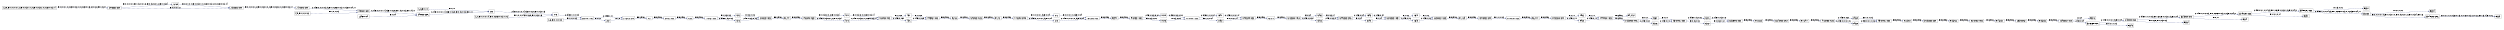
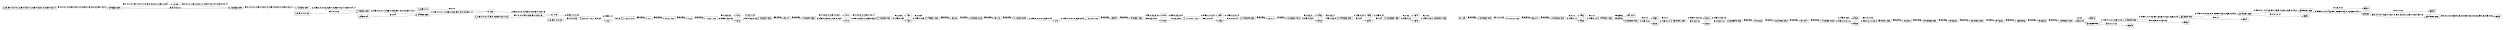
  digraph {
    rankdir=LR
    node [shape=box]
    edge [color="#001267"]
    "469GTGA...CAG"
    "B4-713"
    n3 [label="714GGTC...GTTC"]
    "B6-1612"
    "1613AGCC...TGC"
    "1698A"
    "1698G"
    "-187CT"
    "-185GCAG...CTT"
    "-142CCTG...GTT"
    "-26GTTC...TCA"
    "-11GAGG...ATC"
    "-12A"
    "B0-1"
    "1021CTCC...GGG"
    "1289G"
    "1289A"
    "1290AGTT...CAG"
    "3364ATCT...CCC"
    "3379TGTT...CAA"
    E3379
    "3390TGTG...CAG"
    E3390
    "B12-3022"
    "3023GGAG...AAG"
    "B13-3066"
    "S-28-E*01:10"
    "-28A"
    "-27A"
    "3345TTTT...TGA"
    E3364
    "2638ATTG...CAG"
    "B10-2883"
    "2884GTGG...AGT"
-   "761A"
    "761G"
    "1699GAGA...AGC"
    "1829A"
    "1829C"
    "3067GTGA...TAG"
    "B14-3232"
    "448G"
    "449TACA...CCG"
    "B3-468"
    "-90TCTA...CAT"
    "428CTGC...CTA"
    "448C"
    "427T"
    "1890GTAA...GTT"
    "2000CCCT...CAG"
    "B8-2014"
    "S-27-E*01:01:01:04;E*01:08N;E*01:03:01:03"
    "2937GTGG...CAG"
    E3502
    n55 [label="3582AG"]
    E3504
    "3504TGCG...AGG"
    "2918GTAA...GAG"
    "2936T"
    "2936C"
    "B2-197"
    "198GCTC...GAA"
    "427C"
    "2336G"
    "2337GTGG...GAC"
    "2637G"
    "2637A"
    "1830GAGA...CTA"
    "1864T"
    "1864C"
    "2336C"
    "B11-2917"
    "3239GACA...CCC"
    E3316
    "3316CTAT...CTC"
    E3345
    "-39CCGG...AAG"
    "1865CCGA...GGA"
    "B7-1889"
    "67GTGA...GGG"
    "131A"
    "131G"
    "132CGAA...CAG"
    "3233CCTGA"
    "B15-3238"
    "762GGCG...TGG"
    "B5-990"
    "1020T"
    "-300CAAA...ACT"
    "2099TTGC...CAG"
    "B9-2132"
    "2133GTGG...TGG"
    "S-90-E*01:01:01:03"
    "2098A"
    "2ATGG...CGG"
    "B1-66"
    E3539
    "1020A"
    "991GTAA...CCA"
    "2015AGCC...GTG"
    "2098G"
    "S-26-E*01:01:01:05"
    "S-300-E*01:01:01:01-02;E*01:03:01:01-02;E*01:03:02:01-02;E*01:03:04"
    "S-39-E*01:09"
    "469GTGA...CAG" -> "B4-713" [label=Everything]
    "B4-713" -> n3 [label=Everything]
-   n3 -> "761A" [label="E*01:01:01:01-05;E*01:09"]
    n3 -> "761G" [label="C. of E*01:01:01:01-05;E*01:09"]
    "B6-1612" -> "1613AGCC...TGC" [label=Everything]
-   "1613AGCC...TGC" -> "1698A" [label="E*01:09"]
+   "1613AGCC...TGC" -> "1698A" [label="E*01:03:04"]
    "1613AGCC...TGC" -> "1698G" [label="C. of E*01:03:04"]
    "1698A" -> "1699GAGA...AGC" [label="E*01:03:04"]
    "1698G" -> "1699GAGA...AGC" [label="C. of E*01:03:04"]
    "-187CT" -> "-185GCAG...CTT" [label="E*01:01:01:01;E*01:03:01:01-02;E*01:03:02:01-02;E*01:03:04"]
    "-185GCAG...CTT" -> "-142CCTG...GTT" [label="E*01:01:01:01-02;E*01:03:01:01-02;E*01:03:02:01-02;E*01:03:04"]
    "-142CCTG...GTT" -> "-90TCTA...CAT" [label="C. of E*01:01:01:03-05;E*01:08N;E*01:03:01:03;E*01:09-10"]
    "-26GTTC...TCA" -> "-11GAGG...ATC" [label="C. of E*01:10"]
    "-26GTTC...TCA" -> "-12A" [label="E*01:10"]
    "-11GAGG...ATC" -> "B0-1" [label=Everything]
    "-12A" -> "-11GAGG...ATC" [label="E*01:10"]
    "B0-1" -> "2ATGG...CGG" [label=Everything]
    "1021CTCC...GGG" -> "1289G" [label="C. of E*01:01:01:04"]
    "1021CTCC...GGG" -> "1289A" [label="E*01:01:01:04"]
    "1289G" -> "1290AGTT...CAG" [label="C. of E*01:01:01:04"]
    "1289A" -> "1290AGTT...CAG" [label="E*01:01:01:04"]
    "1290AGTT...CAG" -> "B6-1612" [label=Everything]
    "3364ATCT...CCC" -> "3379TGTT...CAA" [label="C. of E*01:01:01:05;E*01:08N;E*01:03:01:03;E*01:09-10"]
    "3364ATCT...CCC" -> E3379 [label="E*01:10"]
    "3379TGTT...CAA" -> "3390TGTG...CAG" [label="C. of E*01:01:01:04-05;E*01:08N;E*01:03:01:03;E*01:09-10"]
    "3379TGTT...CAA" -> E3390 [label="E*01:01:01:04"]
    "3390TGTG...CAG" -> E3502 [label="E*01:03:01:02"]
    "3390TGTG...CAG" -> n55 [label="C. of E*01:01:01:04-05;E*01:08N;E*01:03:01:02-03;E*01:09-10"]
    "B12-3022" -> "3023GGAG...AAG" [label=Everything]
    "3023GGAG...AAG" -> "B13-3066" [label=Everything]
    "B13-3066" -> "3067GTGA...TAG" [label=Everything]
    "S-28-E*01:10" -> "-28A" [label="E*01:10"]
    "-28A" -> "-27A" [label="C. of E*01:01:01:04-05;E*01:08N;E*01:03:01:03"]
    "-27A" -> "-26GTTC...TCA" [label="C. of E*01:01:01:05"]
    "3345TTTT...TGA" -> "3364ATCT...CCC" [label="C. of E*01:01:01:05;E*01:08N;E*01:03:01:03;E*01:09"]
    "3345TTTT...TGA" -> E3364 [label="E*01:08N;E*01:03:01:03"]
    "2638ATTG...CAG" -> "B10-2883" [label=Everything]
    "B10-2883" -> "2884GTGG...AGT" [label=Everything]
    "2884GTGG...AGT" -> "B11-2917" [label=Everything]
-   "761A" -> "762GGCG...TGG" [label="E*01:01:01:01-05;E*01:09"]
    "761G" -> "762GGCG...TGG" [label="C. of E*01:01:01:01-05;E*01:09"]
    "1699GAGA...AGC" -> "1829A" [label="C. of E*01:09"]
    "1699GAGA...AGC" -> "1829C" [label="E*01:09"]
    "1829A" -> "1830GAGA...CTA" [label="C. of E*01:09"]
    "1829C" -> "1830GAGA...CTA" [label="E*01:09"]
    "3067GTGA...TAG" -> "B14-3232" [label=Everything]
    "B14-3232" -> "3233CCTGA" [label=Everything]
    "448G" -> "449TACA...CCG" [label="E*01:08N"]
    "449TACA...CCG" -> "B3-468" [label=Everything]
    "B3-468" -> "469GTGA...CAG" [label=Everything]
    "-90TCTA...CAT" -> "-39CCGG...AAG" [label="C. of E*01:01:01:04-05;E*01:08N;E*01:03:01:03;E*01:09-10"]
    "428CTGC...CTA" -> "448G" [label="E*01:08N"]
    "428CTGC...CTA" -> "448C" [label="C. of E*01:08N"]
    "448C" -> "449TACA...CCG" [label="C. of E*01:08N"]
    "427T" -> "428CTGC...CTA" [label="E*01:03:02:01-02;E*01:03:04"]
    "1890GTAA...GTT" -> "2000CCCT...CAG" [label="E*01:01:01:05"]
    "2000CCCT...CAG" -> "B8-2014" [label=Everything]
    "B8-2014" -> "2015AGCC...GTG" [label=Everything]
    "S-27-E*01:01:01:04;E*01:08N;E*01:03:01:03" -> "-27A" [label="E*01:01:01:04;E*01:08N;E*01:03:01:03"]
    "2937GTGG...CAG" -> "B12-3022" [label=Everything]
    n55 -> E3504 [label="E*01:01:01:02"]
    n55 -> "3504TGCG...AGG" [label="E*01:01:01:01,03;E*01:03:01:01;E*01:03:02:01-02;E*01:03:04;E*01:06"]
    "3504TGCG...AGG" -> E3539 [label="E*01:01:01:01,03;E*01:03:01:01;E*01:03:02:01-02;E*01:03:04;E*01:06"]
    "2918GTAA...GAG" -> "2936T" [label="C. of E*01:08N"]
    "2918GTAA...GAG" -> "2936C" [label="C. of E*01:01:01:03"]
    "2936T" -> "2937GTGG...CAG" [label="E*01:01:01:03"]
    "2936C" -> "2937GTGG...CAG" [label="C. of E*01:01:01:03"]
    "B2-197" -> "198GCTC...GAA" [label=Everything]
    "198GCTC...GAA" -> "427T" [label="E*01:03:02:01-02;E*01:03:04"]
    "198GCTC...GAA" -> "427C" [label="C. of E*01:03:02:01-02;E*01:03:04"]
    "427C" -> "428CTGC...CTA" [label="C. of E*01:03:02:01-02;E*01:03:04"]
    "2336G" -> "2337GTGG...GAC" [label="E*01:10"]
    "2337GTGG...GAC" -> "2637G" [label="C. of E*01:03:01:02"]
    "2337GTGG...GAC" -> "2637A" [label="E*01:03:01:02"]
    "2637G" -> "2638ATTG...CAG" [label="C. of E*01:03:01:02"]
    "2637A" -> "2638ATTG...CAG" [label="E*01:03:01:02"]
    "1830GAGA...CTA" -> "1864T" [label="E*01:06"]
    "1830GAGA...CTA" -> "1864C" [label="C. of E*01:06"]
    "1864T" -> "1865CCGA...GGA" [label="E*01:06"]
    "1864C" -> "1865CCGA...GGA" [label="C. of E*01:06"]
    "2336C" -> "2337GTGG...GAC" [label="C. of E*01:10"]
    "B11-2917" -> "2918GTAA...GAG" [label=Everything]
    "3239GACA...CCC" -> E3316 [label="E*01:09"]
    "3239GACA...CCC" -> "3316CTAT...CTC" [label="C. of E*01:09"]
    "3316CTAT...CTC" -> "3345TTTT...TGA" [label="C. of E*01:01:01:05;E*01:09"]
    "3316CTAT...CTC" -> E3345 [label="E*01:01:01:05"]
    "-39CCGG...AAG" -> "-28A" [label="C. of E*01:01:01:04-05;E*01:08N;E*01:03:01:03;E*01:10"]
-   "1865CCGA...GGA" -> "B7-1889" [label=Everything]
    "B7-1889" -> "1890GTAA...GTT" [label=Everything]
    "67GTGA...GGG" -> "131A" [label="E*01:03:01:03"]
    "67GTGA...GGG" -> "131G" [label="C. of E*01:03:01:03"]
    "131A" -> "132CGAA...CAG" [label="E*01:03:01:03"]
    "131G" -> "132CGAA...CAG" [label="C. of E*01:03:01:03"]
    "132CGAA...CAG" -> "B2-197" [label=Everything]
    "3233CCTGA" -> "B15-3238" [label=Everything]
    "B15-3238" -> "3239GACA...CCC" [label=Everything]
    "762GGCG...TGG" -> "B5-990" [label=Everything]
    "B5-990" -> "991GTAA...CCA" [label=Everything]
    "1020T" -> "1021CTCC...GGG" [label="C. of E*01:03:02:02"]
    "-300CAAA...ACT" -> "-187CT" [label="E*01:01:01:01;E*01:03:01:01-02;E*01:03:02:01-02;E*01:03:04"]
    "-300CAAA...ACT" -> "-185GCAG...CTT" [label="E*01:01:01:02"]
    "2099TTGC...CAG" -> "B9-2132" [label=Everything]
    "2099TTGC...CAG" -> "2133GTGG...TGG" [label=Everything]
    "2133GTGG...TGG" -> "2336G" [label="E*01:10"]
    "2133GTGG...TGG" -> "2336C" [label="C. of E*01:20"]
    "S-90-E*01:01:01:03" -> "-90TCTA...CAT" [label="E*01:01:01:03"]
    "2098A" -> "2099TTGC...CAG" [label="E*01:10"]
    "2ATGG...CGG" -> "B1-66" [label=Everything]
    "B1-66" -> "67GTGA...GGG" [label=Everything]
    "1020A" -> "1021CTCC...GGG" [label="E*01:03:02:02"]
    "991GTAA...CCA" -> "1020T" [label="C. of E*01:03:02:02"]
    "991GTAA...CCA" -> "1020A" [label="E*01:03:02:02"]
    "2015AGCC...GTG" -> "2098A" [label="E*01:10"]
    "2015AGCC...GTG" -> "2098G" [label="C. of E*01:10"]
    "2098G" -> "2099TTGC...CAG" [label="C. of E*01:10"]
    "S-26-E*01:01:01:05" -> "-26GTTC...TCA" [label="E*01:01:01:05"]
    "S-300-E*01:01:01:01-02;E*01:03:01:01-02;E*01:03:02:01-02;E*01:03:04" -> "-300CAAA...ACT" [label="E*01:01:01:01-02;E*01:03:01:01-02;E*01:03:02:01-02;E*01:03:04"]
    "S-39-E*01:09" -> "-39CCGG...AAG" [label="E*01:09"]
  }
